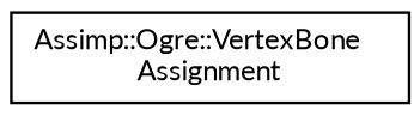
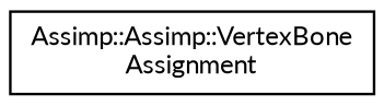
  digraph {
    rankdir=LR
    fontname=Lato
-   n1 [color=black fillcolor=white fontname=Lato fontsize=10 height=0.2 label="Assimp::Ogre::VertexBone\lAssignment" shape=record style=filled width=0.4]
+   n1 [color=black fillcolor=white fontname=Lato fontsize=10 height=0.2 label="Assimp::Assimp::VertexBone\lAssignment" shape=record style=filled width=0.4]
  }
